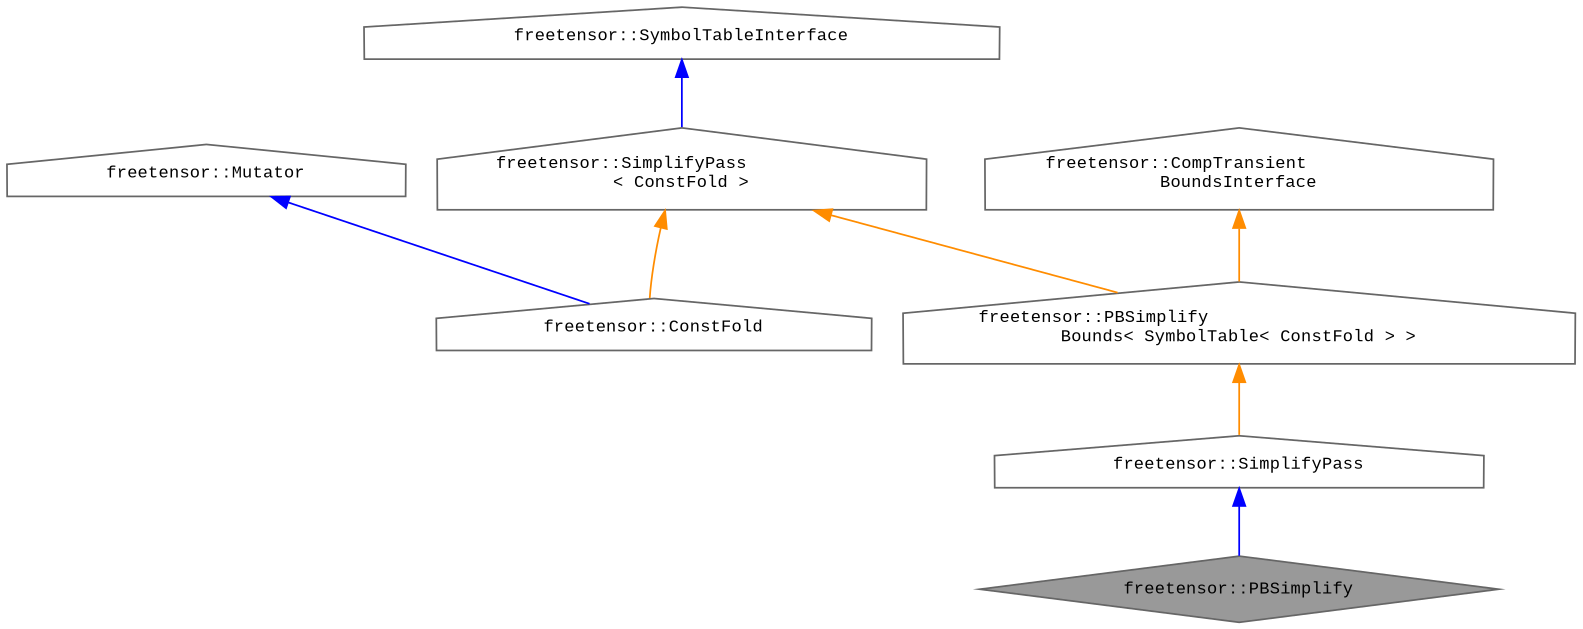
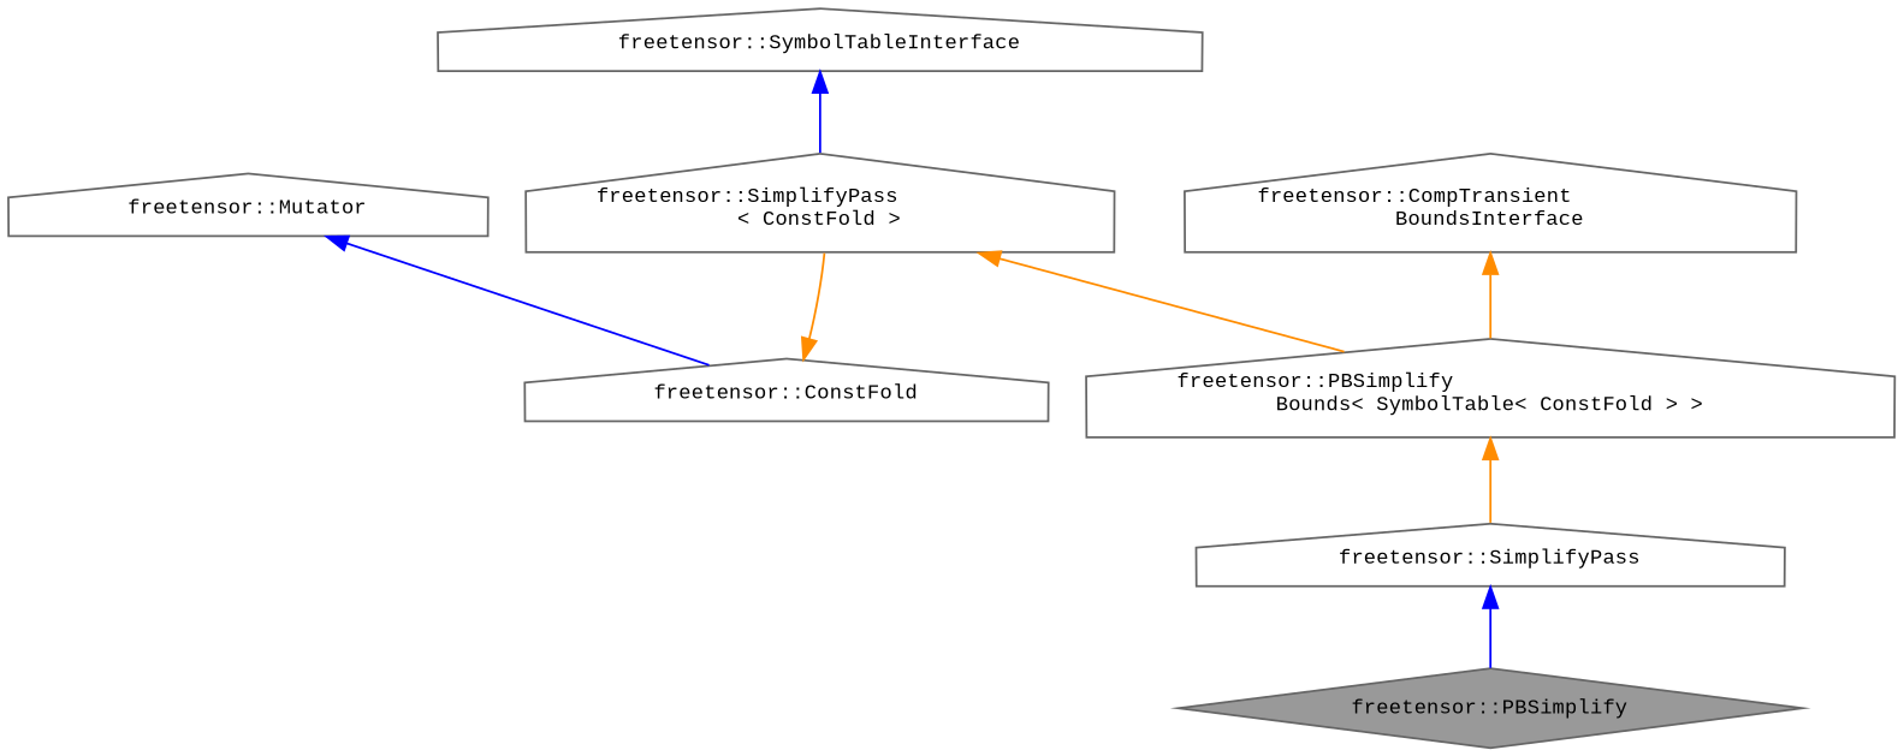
  digraph {
    fontname="Liberation Mono"
    node [color=gray40 fillcolor=white fontname="Liberation Mono" fontsize=10 shape=house style=filled]
    edge [color=darkorange dir=back fontname="Liberation Mono" fontsize=10 labelfontname=Helvetica labelfontsize=10 style=solid]
    n1 [fillcolor=grey60 fontcolor=black height=0.2 label="freetensor::PBSimplify" shape=diamond width=0.4]
    n2 [height=0.2 label="freetensor::SimplifyPass" width=0.4]
    n3 [height=0.2 label="freetensor::PBSimplify\lBounds\< SymbolTable\< ConstFold \> \>" width=0.4]
    n4 [height=0.2 label="freetensor::SimplifyPass\l\< ConstFold \>" width=0.4]
    n5 [height=0.2 label="freetensor::ConstFold" width=0.4]
    n6 [height=0.2 label="freetensor::Mutator" width=0.4]
    n7 [height=0.2 label="freetensor::SymbolTableInterface" width=0.4]
    n8 [height=0.2 label="freetensor::CompTransient\lBoundsInterface" width=0.4]
    n2 -> n1 [color=blue]
    n3 -> n2
    n4 -> n3
-   n4 -> n5
+   n5 -> n4
    n6 -> n5 [color=blue]
    n7 -> n4 [color=blue]
    n8 -> n3
  }
